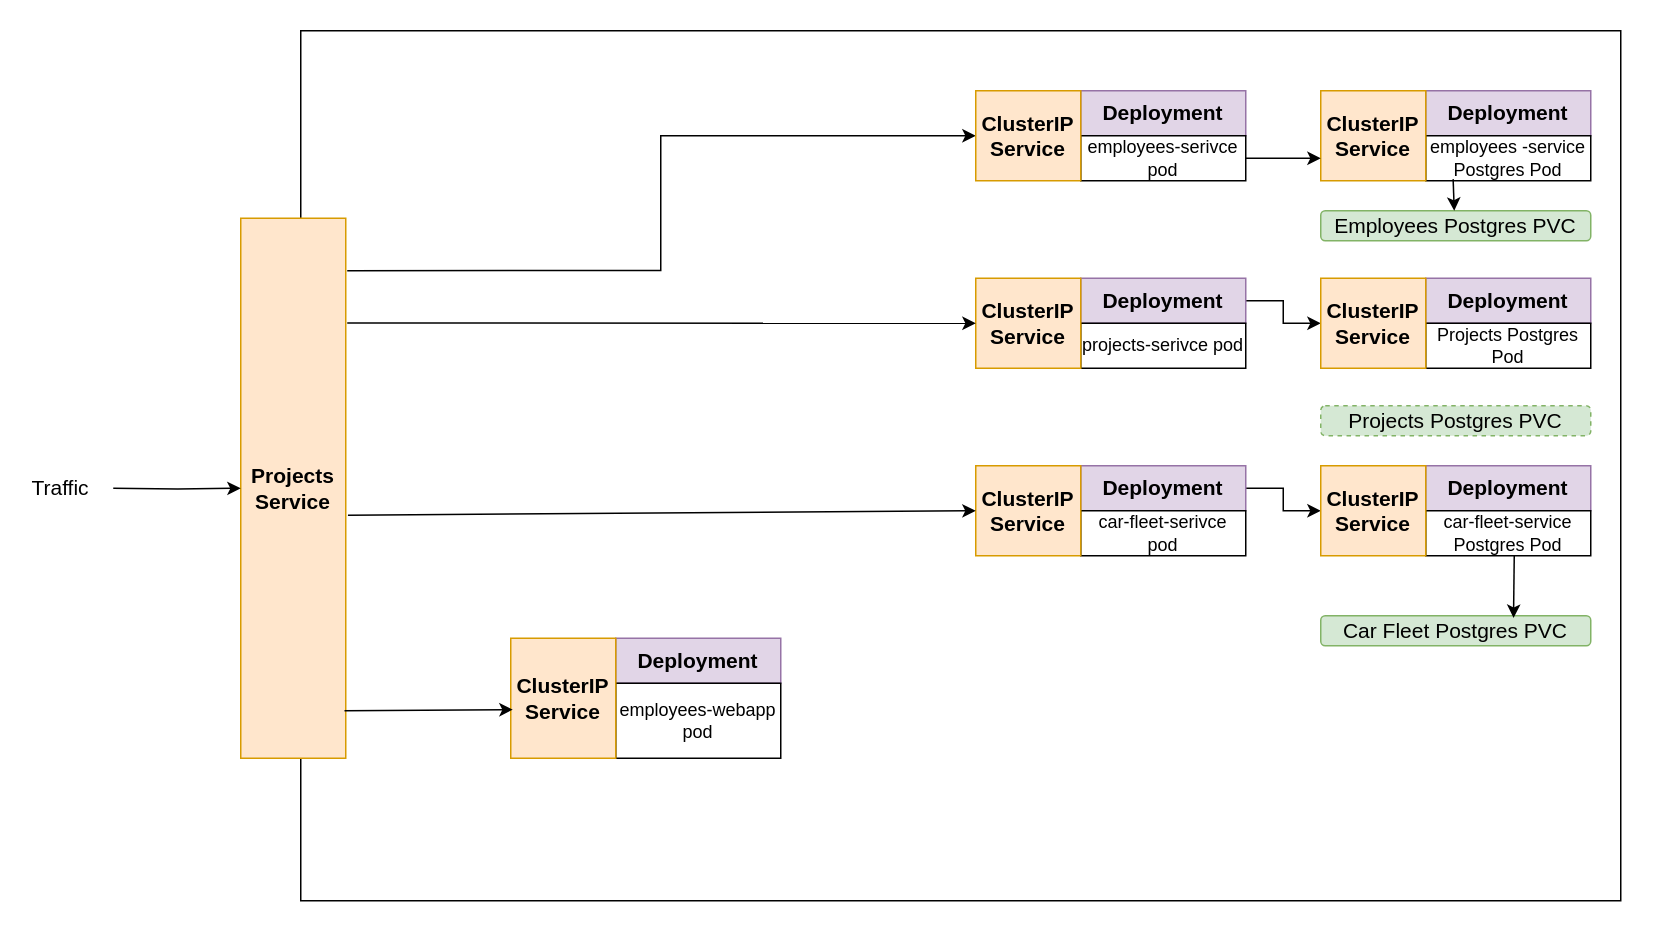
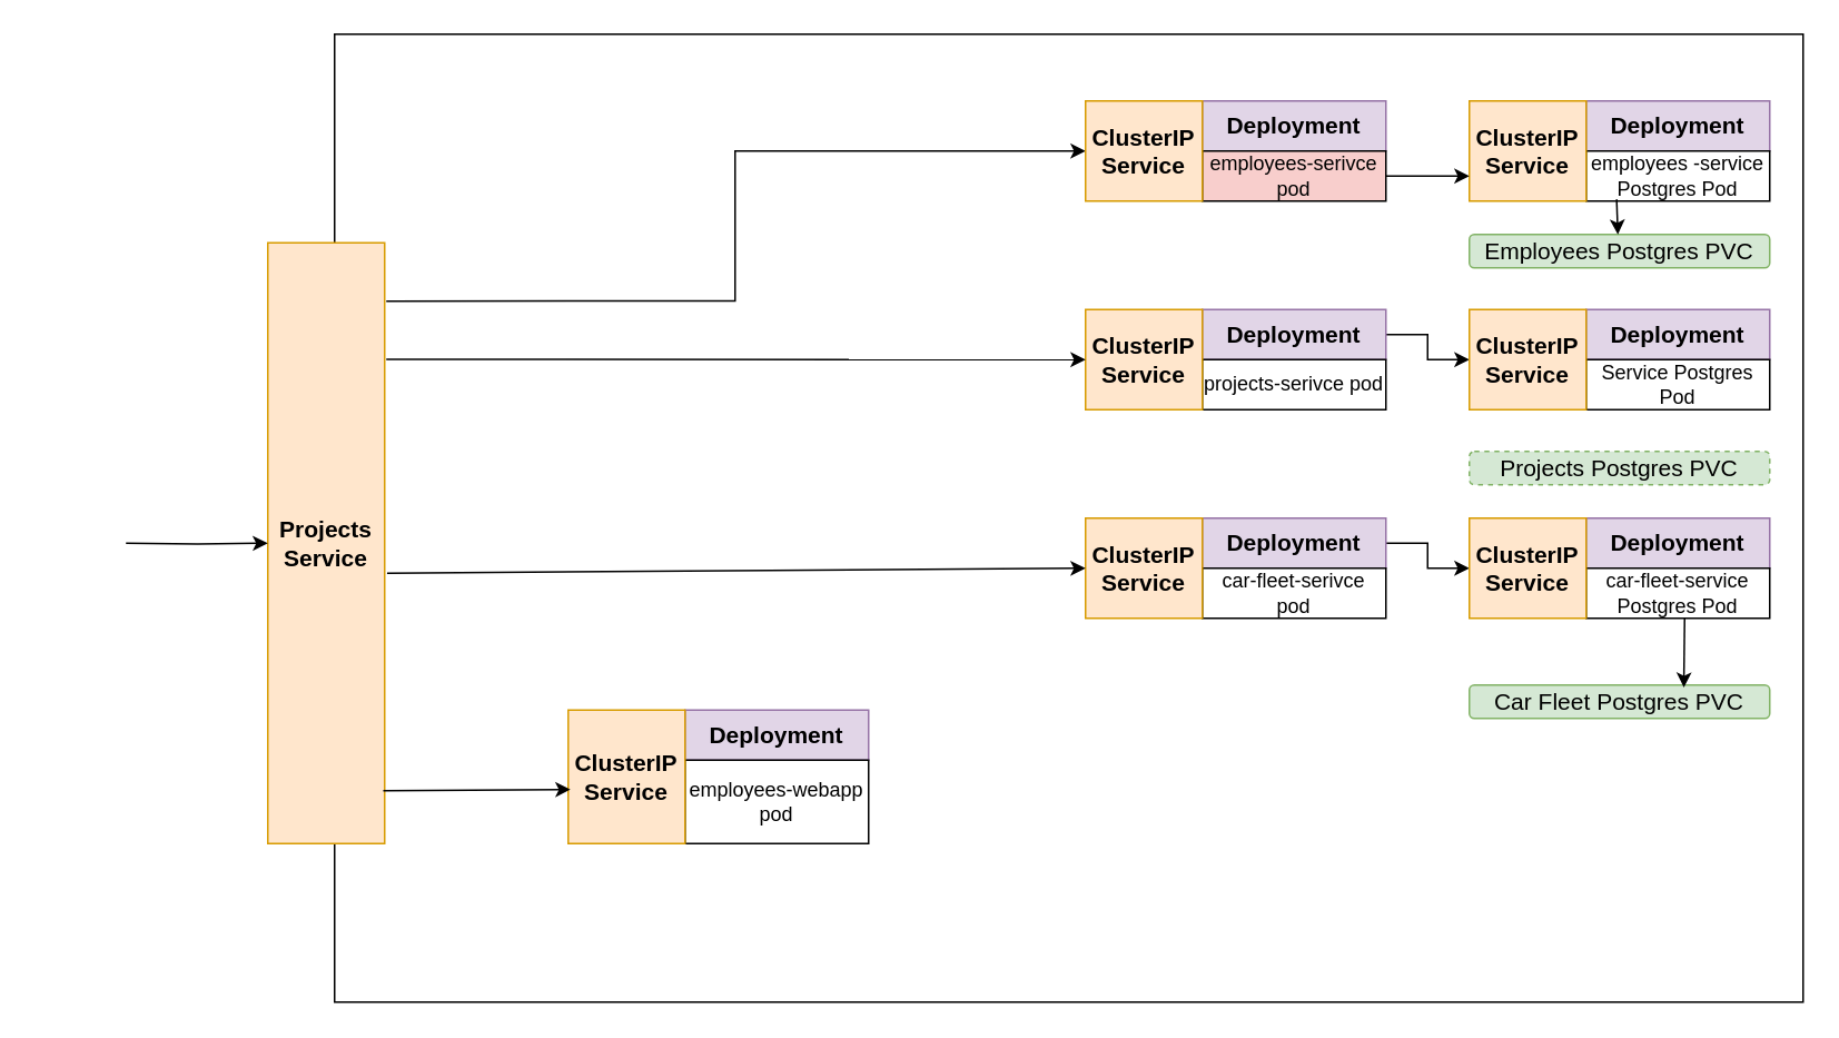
  <mxCell id="0" />
  <mxCell id="1" parent="0" />
  <mxCell id="2" value="" style="rounded=0;whiteSpace=wrap;html=1;shadow=0;" parent="1" vertex="1"><mxGeometry x="200" y="20" width="880" height="580" as="geometry" /></mxCell>
  <mxCell id="3" value="" style="edgeStyle=orthogonalEdgeStyle;rounded=0;orthogonalLoop=1;jettySize=auto;html=1;fontSize=14;entryX=0;entryY=0.5;entryDx=0;entryDy=0;exitX=1.014;exitY=0.097;exitDx=0;exitDy=0;exitPerimeter=0;" parent="1" source="4" target="7" edge="1"><mxGeometry relative="1" as="geometry"><mxPoint x="410" y="213" as="sourcePoint" /><Array as="points" /></mxGeometry></mxCell>
  <mxCell id="4" value="Projects Service" style="rounded=0;whiteSpace=wrap;html=1;shadow=0;fillColor=#ffe6cc;strokeColor=#d79b00;fontSize=14;fontStyle=1" parent="1" vertex="1"><mxGeometry x="160" y="145" width="70" height="360" as="geometry" /></mxCell>
  <mxCell id="5" value="Deployment" style="rounded=0;whiteSpace=wrap;html=1;shadow=0;fillColor=#e1d5e7;strokeColor=#9673a6;fontSize=14;fontStyle=1" parent="1" vertex="1"><mxGeometry x="720" y="60" width="110" height="30" as="geometry" /></mxCell>
- <mxCell id="6" value="employees-serivce pod" style="rounded=0;whiteSpace=wrap;html=1;shadow=0;" parent="1" vertex="1"><mxGeometry x="720" y="90" width="110" height="30" as="geometry" /></mxCell>
+ <mxCell id="6" value="employees-serivce pod" style="rounded=0;whiteSpace=wrap;html=1;shadow=0;fillColor=#f8cecc;" parent="1" vertex="1"><mxGeometry x="720" y="90" width="110" height="30" as="geometry" /></mxCell>
  <mxCell id="7" value="ClusterIP&lt;br style=&quot;font-size: 14px;&quot;&gt;Service" style="rounded=0;whiteSpace=wrap;html=1;shadow=0;fillColor=#ffe6cc;strokeColor=#d79b00;fontStyle=1;fontSize=14;" parent="1" vertex="1"><mxGeometry x="650" y="60" width="70" height="60" as="geometry" /></mxCell>
  <mxCell id="8" value="" style="edgeStyle=orthogonalEdgeStyle;rounded=0;orthogonalLoop=1;jettySize=auto;html=1;fontSize=14;" parent="1" source="9" target="25" edge="1"><mxGeometry relative="1" as="geometry" /></mxCell>
  <mxCell id="9" value="Deployment" style="rounded=0;whiteSpace=wrap;html=1;shadow=0;fillColor=#e1d5e7;strokeColor=#9673a6;fontSize=14;fontStyle=1" parent="1" vertex="1"><mxGeometry x="720" y="185" width="110" height="30" as="geometry" /></mxCell>
  <mxCell id="10" value="projects-serivce pod" style="rounded=0;whiteSpace=wrap;html=1;shadow=0;" parent="1" vertex="1"><mxGeometry x="720" y="215" width="110" height="30" as="geometry" /></mxCell>
  <mxCell id="11" value="ClusterIP&lt;br style=&quot;font-size: 14px;&quot;&gt;Service" style="rounded=0;whiteSpace=wrap;html=1;shadow=0;fillColor=#ffe6cc;strokeColor=#d79b00;fontStyle=1;fontSize=14;" parent="1" vertex="1"><mxGeometry x="650" y="185" width="70" height="60" as="geometry" /></mxCell>
  <mxCell id="12" value="" style="edgeStyle=orthogonalEdgeStyle;rounded=0;orthogonalLoop=1;jettySize=auto;html=1;fontSize=14;" parent="1" source="13" target="29" edge="1"><mxGeometry relative="1" as="geometry" /></mxCell>
  <mxCell id="13" value="Deployment" style="rounded=0;whiteSpace=wrap;html=1;shadow=0;fillColor=#e1d5e7;strokeColor=#9673a6;fontSize=14;fontStyle=1" parent="1" vertex="1"><mxGeometry x="720" y="310" width="110" height="30" as="geometry" /></mxCell>
  <mxCell id="14" value="car-fleet-serivce pod" style="rounded=0;whiteSpace=wrap;html=1;shadow=0;" parent="1" vertex="1"><mxGeometry x="720" y="340" width="110" height="30" as="geometry" /></mxCell>
  <mxCell id="15" value="ClusterIP&lt;br style=&quot;font-size: 14px;&quot;&gt;Service" style="rounded=0;whiteSpace=wrap;html=1;shadow=0;fillColor=#ffe6cc;strokeColor=#d79b00;fontStyle=1;fontSize=14;" parent="1" vertex="1"><mxGeometry x="650" y="310" width="70" height="60" as="geometry" /></mxCell>
  <mxCell id="16" value="Deployment" style="rounded=0;whiteSpace=wrap;html=1;shadow=0;fillColor=#e1d5e7;strokeColor=#9673a6;fontSize=14;fontStyle=1" parent="1" vertex="1"><mxGeometry x="950" y="60" width="110" height="30" as="geometry" /></mxCell>
  <mxCell id="17" value="employees -service Postgres Pod" style="rounded=0;whiteSpace=wrap;html=1;shadow=0;" parent="1" vertex="1"><mxGeometry x="950" y="90" width="110" height="30" as="geometry" /></mxCell>
  <mxCell id="18" value="ClusterIP&lt;br style=&quot;font-size: 14px;&quot;&gt;Service" style="rounded=0;whiteSpace=wrap;html=1;shadow=0;fillColor=#ffe6cc;strokeColor=#d79b00;fontStyle=1;fontSize=14;" parent="1" vertex="1"><mxGeometry x="880" y="60" width="70" height="60" as="geometry" /></mxCell>
  <mxCell id="19" value="Employees Postgres PVC" style="rounded=1;whiteSpace=wrap;html=1;shadow=0;fontSize=14;fillColor=#d5e8d4;strokeColor=#82b366;" parent="1" vertex="1"><mxGeometry x="880" y="140" width="180" height="20" as="geometry" /></mxCell>
  <mxCell id="20" value="" style="endArrow=classic;html=1;fontSize=14;exitX=0.166;exitY=0.964;exitDx=0;exitDy=0;exitPerimeter=0;" parent="1" source="17" edge="1"><mxGeometry width="50" height="50" relative="1" as="geometry"><mxPoint x="820" y="260" as="sourcePoint" /><mxPoint x="969" y="140" as="targetPoint" /></mxGeometry></mxCell>
  <mxCell id="21" value="" style="endArrow=classic;html=1;fontSize=14;exitX=1;exitY=0.5;exitDx=0;exitDy=0;entryX=0;entryY=0.75;entryDx=0;entryDy=0;" parent="1" source="6" target="18" edge="1"><mxGeometry width="50" height="50" relative="1" as="geometry"><mxPoint x="820" y="260" as="sourcePoint" /><mxPoint x="870" y="210" as="targetPoint" /></mxGeometry></mxCell>
  <mxCell id="22" value="" style="edgeStyle=orthogonalEdgeStyle;rounded=0;orthogonalLoop=1;jettySize=auto;html=1;fontSize=14;exitX=0.875;exitY=0.5;exitDx=0;exitDy=0;exitPerimeter=0;" parent="1" target="4" edge="1"><mxGeometry relative="1" as="geometry"><mxPoint x="75" y="325" as="sourcePoint" /></mxGeometry></mxCell>
  <mxCell id="23" value="Deployment" style="rounded=0;whiteSpace=wrap;html=1;shadow=0;fillColor=#e1d5e7;strokeColor=#9673a6;fontSize=14;fontStyle=1" parent="1" vertex="1"><mxGeometry x="950" y="185" width="110" height="30" as="geometry" /></mxCell>
- <mxCell id="24" value="Projects Postgres Pod" style="rounded=0;whiteSpace=wrap;html=1;shadow=0;" parent="1" vertex="1"><mxGeometry x="950" y="215" width="110" height="30" as="geometry" /></mxCell>
+ <mxCell id="24" value="Service Postgres Pod" style="rounded=0;whiteSpace=wrap;html=1;shadow=0;" parent="1" vertex="1"><mxGeometry x="950" y="215" width="110" height="30" as="geometry" /></mxCell>
  <mxCell id="25" value="ClusterIP&lt;br style=&quot;font-size: 14px;&quot;&gt;Service" style="rounded=0;whiteSpace=wrap;html=1;shadow=0;fillColor=#ffe6cc;strokeColor=#d79b00;fontStyle=1;fontSize=14;" parent="1" vertex="1"><mxGeometry x="880" y="185" width="70" height="60" as="geometry" /></mxCell>
  <mxCell id="26" value="Projects Postgres PVC" style="rounded=1;whiteSpace=wrap;html=1;shadow=0;fontSize=14;fillColor=#d5e8d4;strokeColor=#82b366;dashed=1;" parent="1" vertex="1"><mxGeometry x="880" y="270" width="180" height="20" as="geometry" /></mxCell>
  <mxCell id="27" value="Deployment" style="rounded=0;whiteSpace=wrap;html=1;shadow=0;fillColor=#e1d5e7;strokeColor=#9673a6;fontSize=14;fontStyle=1" parent="1" vertex="1"><mxGeometry x="950" y="310" width="110" height="30" as="geometry" /></mxCell>
  <mxCell id="28" value="car-fleet-service Postgres Pod" style="rounded=0;whiteSpace=wrap;html=1;shadow=0;" parent="1" vertex="1"><mxGeometry x="950" y="340" width="110" height="30" as="geometry" /></mxCell>
  <mxCell id="29" value="ClusterIP&lt;br style=&quot;font-size: 14px;&quot;&gt;Service" style="rounded=0;whiteSpace=wrap;html=1;shadow=0;fillColor=#ffe6cc;strokeColor=#d79b00;fontStyle=1;fontSize=14;" parent="1" vertex="1"><mxGeometry x="880" y="310" width="70" height="60" as="geometry" /></mxCell>
  <mxCell id="30" value="Car Fleet Postgres PVC" style="rounded=1;whiteSpace=wrap;html=1;shadow=0;fontSize=14;fillColor=#d5e8d4;strokeColor=#82b366;" parent="1" vertex="1"><mxGeometry x="880" y="410" width="180" height="20" as="geometry" /></mxCell>
  <mxCell id="31" value="" style="endArrow=classic;html=1;fontSize=14;entryX=0.714;entryY=0.073;entryDx=0;entryDy=0;entryPerimeter=0;" parent="1" target="30" edge="1"><mxGeometry width="50" height="50" relative="1" as="geometry"><mxPoint x="1009" y="370" as="sourcePoint" /><mxPoint x="870" y="270" as="targetPoint" /></mxGeometry></mxCell>
  <mxCell id="32" value="Deployment" style="rounded=0;whiteSpace=wrap;html=1;shadow=0;fillColor=#e1d5e7;strokeColor=#9673a6;fontSize=14;fontStyle=1" parent="1" vertex="1"><mxGeometry x="410" y="425" width="110" height="30" as="geometry" /></mxCell>
  <mxCell id="33" value="employees-webapp pod" style="rounded=0;whiteSpace=wrap;html=1;shadow=0;" parent="1" vertex="1"><mxGeometry x="410" y="455" width="110" height="50" as="geometry" /></mxCell>
  <mxCell id="34" value="ClusterIP&lt;br style=&quot;font-size: 14px;&quot;&gt;Service" style="rounded=0;whiteSpace=wrap;html=1;shadow=0;fillColor=#ffe6cc;strokeColor=#d79b00;fontStyle=1;fontSize=14;" parent="1" vertex="1"><mxGeometry x="340" y="425" width="70" height="80" as="geometry" /></mxCell>
  <mxCell id="35" value="" style="endArrow=classic;html=1;fontSize=14;exitX=1.021;exitY=0.55;exitDx=0;exitDy=0;exitPerimeter=0;entryX=0;entryY=0.5;entryDx=0;entryDy=0;" parent="1" source="4" target="15" edge="1"><mxGeometry width="50" height="50" relative="1" as="geometry"><mxPoint x="650" y="410" as="sourcePoint" /><mxPoint x="700" y="360" as="targetPoint" /></mxGeometry></mxCell>
  <mxCell id="36" value="" style="endArrow=classic;html=1;fontSize=14;exitX=1.014;exitY=0.194;exitDx=0;exitDy=0;exitPerimeter=0;" parent="1" source="4" target="11" edge="1"><mxGeometry width="50" height="50" relative="1" as="geometry"><mxPoint x="390" y="260" as="sourcePoint" /><mxPoint x="440" y="210" as="targetPoint" /></mxGeometry></mxCell>
  <mxCell id="37" value="" style="endArrow=classic;html=1;fontSize=14;exitX=0.988;exitY=0.912;exitDx=0;exitDy=0;exitPerimeter=0;entryX=0.019;entryY=0.595;entryDx=0;entryDy=0;entryPerimeter=0;" parent="1" source="4" target="34" edge="1"><mxGeometry width="50" height="50" relative="1" as="geometry"><mxPoint x="540" y="270" as="sourcePoint" /><mxPoint x="590" y="220" as="targetPoint" /></mxGeometry></mxCell>
- <mxCell id="38" value="Traffic" style="text;html=1;strokeColor=none;fillColor=none;align=center;verticalAlign=middle;whiteSpace=wrap;rounded=0;shadow=0;fontSize=14;" parent="1" vertex="1"><mxGeometry x="20" y="315" width="40" height="20" as="geometry" /></mxCell>
